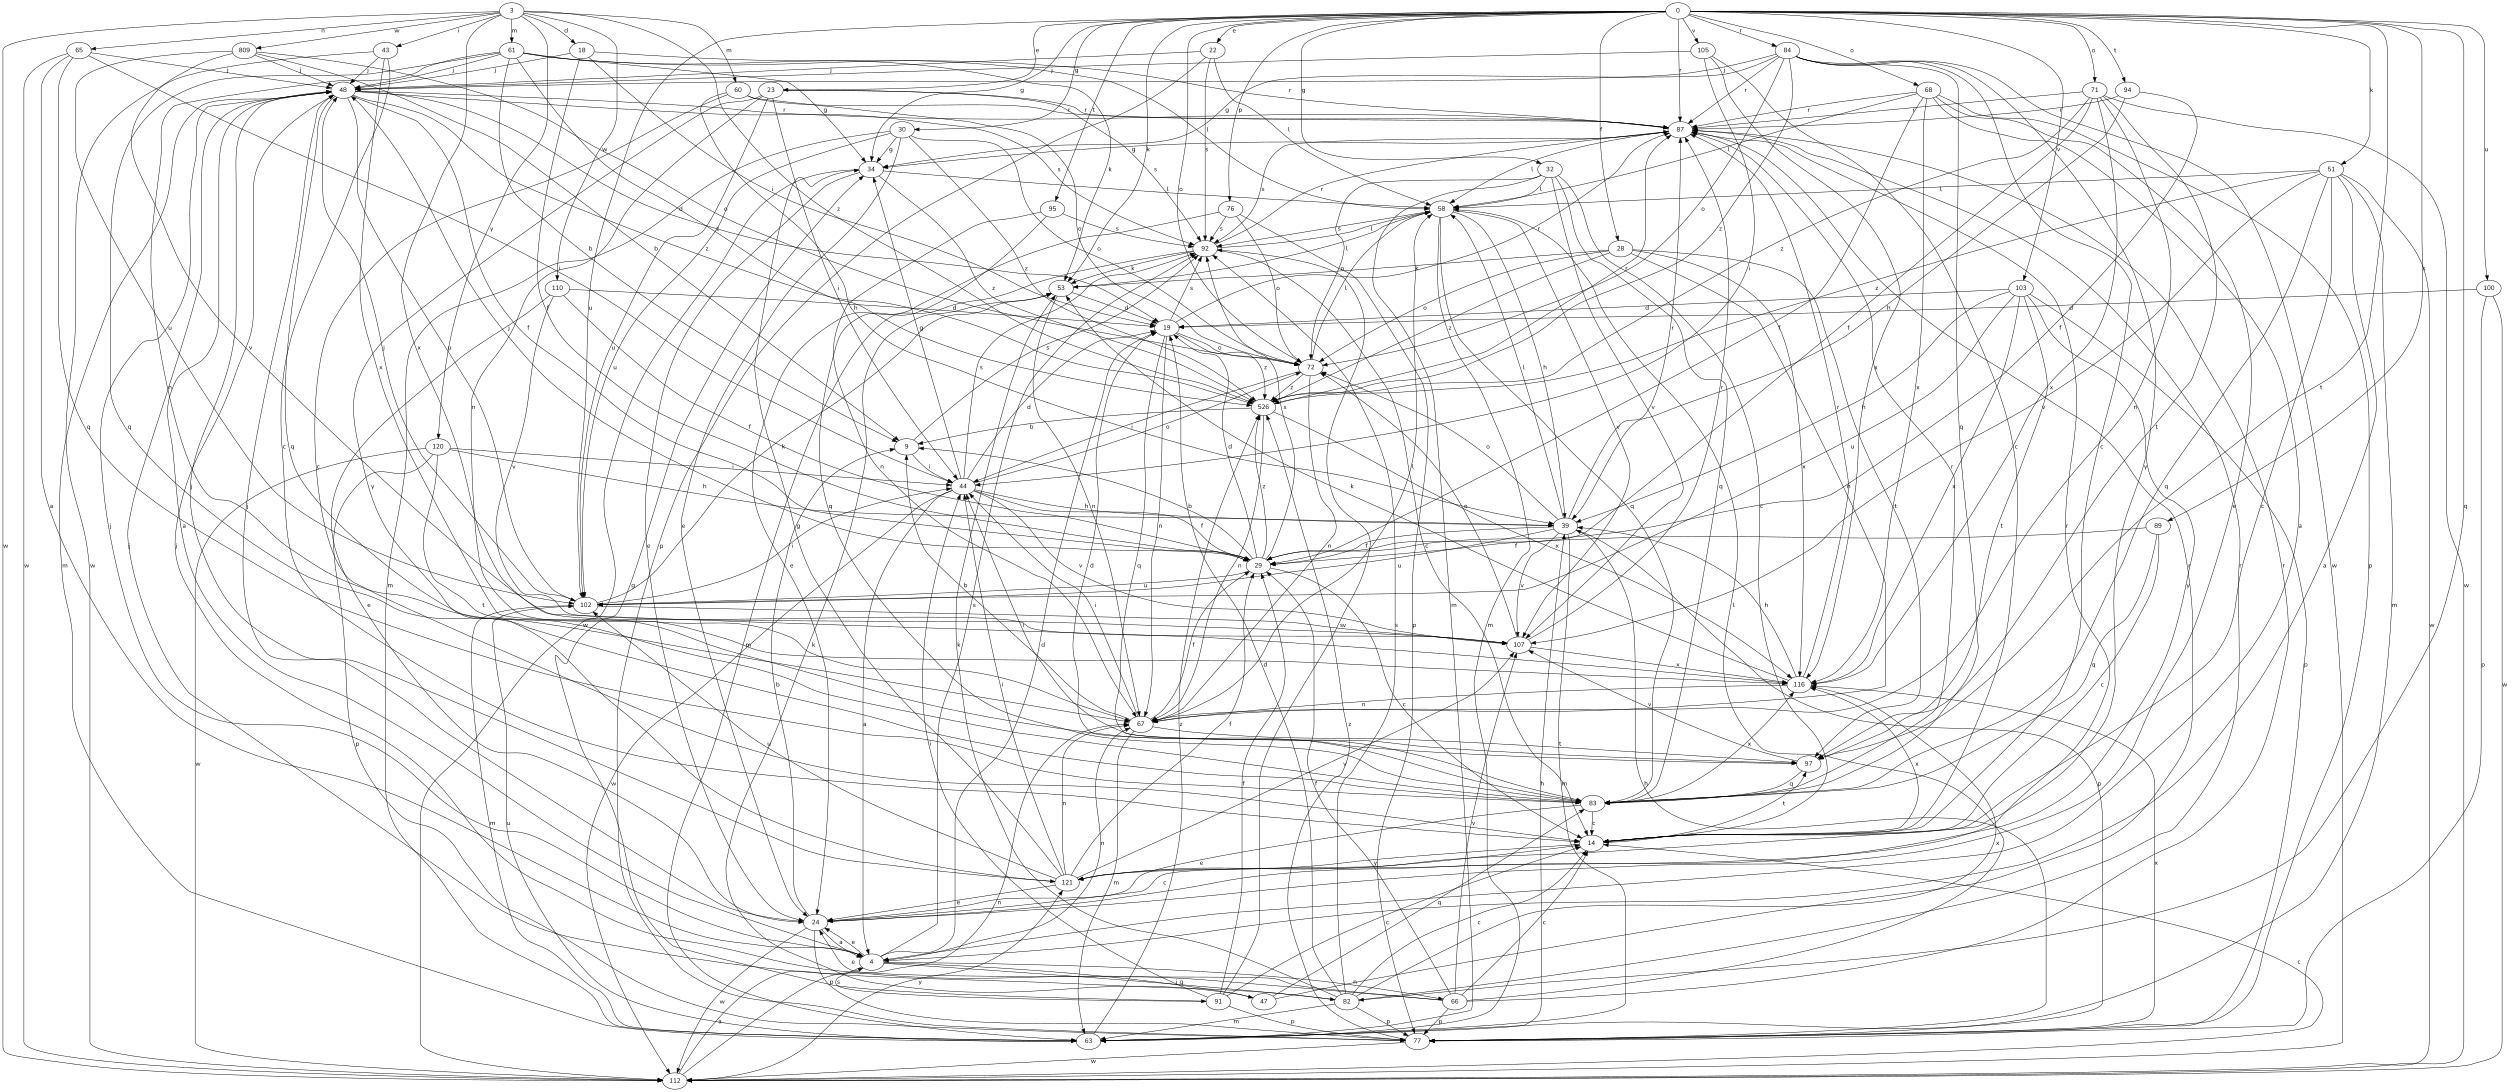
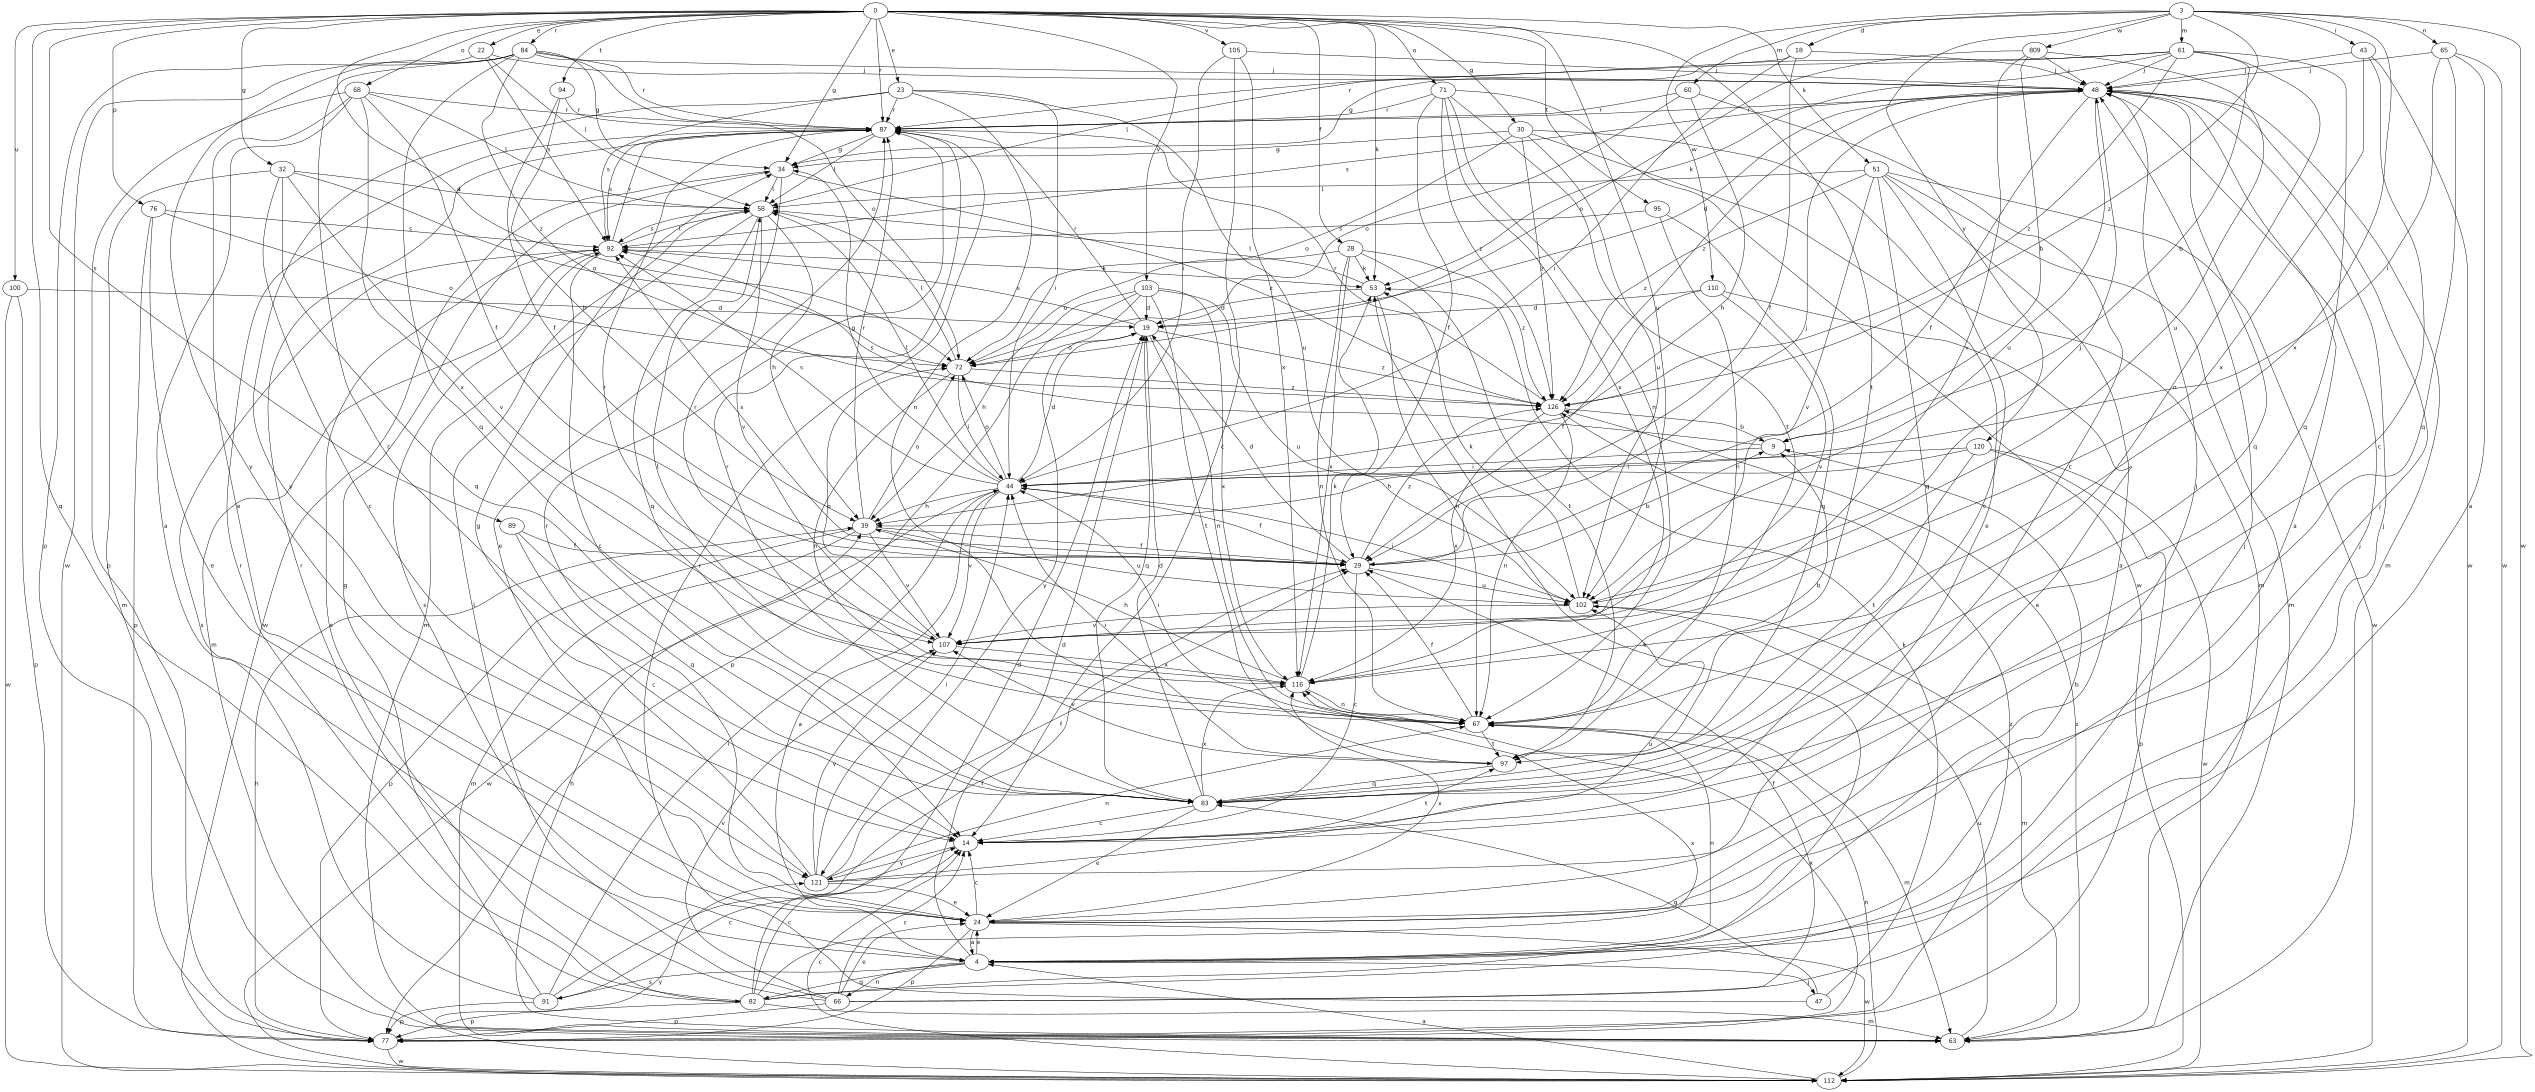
  strict digraph {
    fontname=Nunito
    node [fontname=Nunito]
    edge [fontname=Nunito]
    0
    22
    23
    28
    n5 [label=30]
    32
    34
    51
    53
    68
    71
    72
    76
    82
    84
    87
    89
    94
    95
    97
    100
    102
    103
    105
    48
    92
    58
    77
    67
    44
    121
    116
-   126 [label=526]
+   126
    24
    63
    14
    83
    107
    112
    4
    19
    29
    39
    3
    18
    43
    60
    61
    65
    n50 [label=809]
    110
    120
    9
    47
    66
    91
    0 -> 22 [label=e]
    0 -> 23 [label=e]
    0 -> 28 [label=f]
    0 -> n5 [label=g]
    0 -> 32 [label=g]
    0 -> 34 [label=g]
    0 -> 51 [label=k]
    0 -> 53 [label=k]
    0 -> 68 [label=o]
    0 -> 71 [label=o]
    0 -> 72 [label=o]
    0 -> 76 [label=p]
    0 -> 82 [label=q]
    0 -> 84 [label=r]
    0 -> 87 [label=r]
    0 -> 89 [label=s]
    0 -> 94 [label=t]
    0 -> 95 [label=t]
    0 -> 97 [label=t]
    0 -> 100 [label=u]
    0 -> 102 [label=u]
    0 -> 103 [label=v]
    0 -> 105 [label=v]
    22 -> 48 [label=j]
    22 -> 92 [label=s]
    22 -> 58 [label=l]
    22 -> 77 [label=p]
    23 -> 87 [label=r]
    23 -> 102 [label=u]
    23 -> 92 [label=s]
    23 -> 67 [label=n]
    23 -> 44 [label=i]
    23 -> 121 [label=y]
    28 -> 53 [label=k]
    28 -> 72 [label=o]
    28 -> 97 [label=t]
    28 -> 67 [label=n]
    28 -> 116 [label=x]
    28 -> 126 [label=z]
    n5 -> 34 [label=g]
    n5 -> 72 [label=o]
    n5 -> 102 [label=u]
    n5 -> 126 [label=z]
    n5 -> 24 [label=e]
    n5 -> 63 [label=m]
    32 -> 72 [label=o]
    32 -> 58 [label=l]
    32 -> 63 [label=m]
    32 -> 14 [label=c]
    32 -> 83 [label=q]
    32 -> 107 [label=v]
    34 -> 58 [label=l]
    34 -> 126 [label=z]
    34 -> 24 [label=e]
    34 -> 112 [label=w]
    51 -> 58 [label=l]
    51 -> 126 [label=z]
    51 -> 63 [label=m]
    51 -> 14 [label=c]
    51 -> 83 [label=q]
    51 -> 107 [label=v]
    51 -> 112 [label=w]
    51 -> 4 [label=a]
    53 -> 58 [label=l]
    53 -> 67 [label=n]
    53 -> 19 [label=d]
    68 -> 87 [label=r]
    68 -> 58 [label=l]
    68 -> 77 [label=p]
    68 -> 116 [label=x]
    68 -> 24 [label=e]
    68 -> 4 [label=a]
    68 -> 29 [label=f]
    71 -> 87 [label=r]
    71 -> 97 [label=t]
    71 -> 67 [label=n]
    71 -> 116 [label=x]
    71 -> 126 [label=z]
    71 -> 112 [label=w]
    71 -> 29 [label=f]
    72 -> 58 [label=l]
    72 -> 67 [label=n]
    72 -> 44 [label=i]
    72 -> 126 [label=z]
    76 -> 72 [label=o]
    76 -> 92 [label=s]
    76 -> 77 [label=p]
    76 -> 24 [label=e]
    82 -> 53 [label=k]
    82 -> 87 [label=r]
    82 -> 48 [label=j]
    82 -> 92 [label=s]
    82 -> 77 [label=p]
    82 -> 116 [label=x]
    82 -> 63 [label=m]
    82 -> 14 [label=c]
    82 -> 19 [label=d]
    84 -> 34 [label=g]
    84 -> 72 [label=o]
    84 -> 87 [label=r]
    84 -> 48 [label=j]
    84 -> 121 [label=y]
    84 -> 126 [label=z]
    84 -> 14 [label=c]
    84 -> 83 [label=q]
    84 -> 112 [label=w]
    87 -> 34 [label=g]
    87 -> 92 [label=s]
    87 -> 58 [label=l]
    89 -> 14 [label=c]
    89 -> 83 [label=q]
    89 -> 29 [label=f]
    94 -> 87 [label=r]
    94 -> 29 [label=f]
    94 -> 39 [label=h]
    95 -> 92 [label=s]
    95 -> 67 [label=n]
    95 -> 83 [label=q]
    97 -> 44 [label=i]
    97 -> 83 [label=q]
    97 -> 107 [label=v]
    100 -> 77 [label=p]
    100 -> 112 [label=w]
    100 -> 19 [label=d]
    102 -> 53 [label=k]
    102 -> 48 [label=j]
    102 -> 44 [label=i]
    102 -> 63 [label=m]
    102 -> 107 [label=v]
    103 -> 97 [label=t]
    103 -> 102 [label=u]
    103 -> 77 [label=p]
    103 -> 121 [label=y]
    103 -> 116 [label=x]
    103 -> 19 [label=d]
    103 -> 39 [label=h]
    105 -> 48 [label=j]
    105 -> 44 [label=i]
    105 -> 116 [label=x]
    105 -> 14 [label=c]
    48 -> 87 [label=r]
    48 -> 102 [label=u]
    48 -> 92 [label=s]
    48 -> 126 [label=z]
    48 -> 63 [label=m]
    48 -> 83 [label=q]
    48 -> 4 [label=a]
    48 -> 19 [label=d]
    48 -> 29 [label=f]
    92 -> 53 [label=k]
    92 -> 87 [label=r]
    92 -> 58 [label=l]
    92 -> 63 [label=m]
    92 -> 14 [label=c]
    58 -> 92 [label=s]
    58 -> 63 [label=m]
    58 -> 83 [label=q]
    58 -> 107 [label=v]
    58 -> 39 [label=h]
    77 -> 116 [label=x]
    77 -> 126 [label=z]
    77 -> 112 [label=w]
    77 -> 39 [label=h]
    67 -> 97 [label=t]
    67 -> 58 [label=l]
    67 -> 44 [label=i]
    67 -> 63 [label=m]
    67 -> 29 [label=f]
    67 -> 9 [label=b]
    44 -> 34 [label=g]
    44 -> 72 [label=o]
    44 -> 92 [label=s]
    44 -> 107 [label=v]
    44 -> 112 [label=w]
    44 -> 4 [label=a]
    44 -> 19 [label=d]
    44 -> 29 [label=f]
    44 -> 39 [label=h]
    121 -> 34 [label=g]
    121 -> 102 [label=u]
    121 -> 48 [label=j]
    121 -> 67 [label=n]
    121 -> 44 [label=i]
    121 -> 24 [label=e]
    121 -> 107 [label=v]
    121 -> 29 [label=f]
    116 -> 53 [label=k]
    116 -> 87 [label=r]
    116 -> 67 [label=n]
    116 -> 39 [label=h]
    126 -> 87 [label=r]
    126 -> 67 [label=n]
    126 -> 116 [label=x]
    126 -> 9 [label=b]
    24 -> 87 [label=r]
    24 -> 48 [label=j]
    24 -> 77 [label=p]
-   14 -> 116 [label=x]
+   24 -> 116 [label=x]
    24 -> 14 [label=c]
    24 -> 112 [label=w]
    24 -> 4 [label=a]
    24 -> 9 [label=b]
    63 -> 102 [label=u]
    63 -> 126 [label=z]
    63 -> 39 [label=h]
    14 -> 97 [label=t]
    14 -> 121 [label=y]
    83 -> 87 [label=r]
    83 -> 116 [label=x]
    83 -> 24 [label=e]
    83 -> 14 [label=c]
    83 -> 19 [label=d]
    107 -> 72 [label=o]
    107 -> 87 [label=r]
    107 -> 116 [label=x]
    112 -> 67 [label=n]
    112 -> 121 [label=y]
    112 -> 14 [label=c]
    112 -> 4 [label=a]
    4 -> 82 [label=q]
    4 -> 48 [label=j]
    4 -> 92 [label=s]
    4 -> 67 [label=n]
    4 -> 24 [label=e]
    4 -> 19 [label=d]
    4 -> 47 [label=j]
    4 -> 66 [label=n]
    4 -> 91 [label=s]
    19 -> 72 [label=o]
    19 -> 87 [label=r]
    19 -> 92 [label=s]
    19 -> 67 [label=n]
    19 -> 126 [label=z]
    19 -> 83 [label=q]
    29 -> 102 [label=u]
    29 -> 48 [label=j]
    29 -> 92 [label=s]
    29 -> 126 [label=z]
    29 -> 14 [label=c]
    29 -> 19 [label=d]
    29 -> 9 [label=b]
    39 -> 72 [label=o]
    39 -> 87 [label=r]
    39 -> 102 [label=u]
-   39 -> 58 [label=l]
+   44 -> 58 [label=l]
    39 -> 77 [label=p]
    39 -> 63 [label=m]
    39 -> 107 [label=v]
    39 -> 29 [label=f]
    3 -> 116 [label=x]
    3 -> 126 [label=z]
    3 -> 112 [label=w]
    3 -> 18 [label=d]
    3 -> 43 [label=i]
    3 -> 60 [label=m]
    3 -> 61 [label=m]
    3 -> 65 [label=n]
    3 -> n50 [label=w]
    3 -> 110 [label=w]
    3 -> 120 [label=y]
    18 -> 48 [label=j]
    18 -> 58 [label=l]
-   18 -> 19 [label=i]
+   18 -> 44 [label=i]
    18 -> 29 [label=f]
    43 -> 48 [label=j]
    43 -> 116 [label=x]
    43 -> 14 [label=c]
    43 -> 112 [label=w]
    60 -> 72 [label=o]
    60 -> 87 [label=r]
    60 -> 14 [label=c]
    60 -> 39 [label=h]
    61 -> 34 [label=g]
    61 -> 53 [label=k]
    61 -> 87 [label=r]
    61 -> 48 [label=j]
    61 -> 67 [label=n]
    61 -> 126 [label=z]
    61 -> 83 [label=q]
    61 -> 9 [label=b]
    65 -> 48 [label=j]
    65 -> 44 [label=i]
    65 -> 83 [label=q]
    65 -> 112 [label=w]
    65 -> 4 [label=a]
    n50 -> 72 [label=o]
    n50 -> 102 [label=u]
    n50 -> 48 [label=j]
    n50 -> 107 [label=v]
    n50 -> 9 [label=b]
    110 -> 24 [label=e]
    110 -> 107 [label=v]
    110 -> 19 [label=d]
    110 -> 29 [label=f]
    120 -> 97 [label=t]
    120 -> 77 [label=p]
    120 -> 44 [label=i]
    120 -> 112 [label=w]
    120 -> 39 [label=h]
    9 -> 92 [label=s]
    9 -> 44 [label=i]
    47 -> 53 [label=k]
    47 -> 87 [label=r]
    47 -> 83 [label=q]
    66 -> 87 [label=r]
    66 -> 48 [label=j]
    66 -> 58 [label=l]
    66 -> 77 [label=p]
    66 -> 24 [label=e]
    66 -> 14 [label=c]
    66 -> 107 [label=v]
    66 -> 29 [label=f]
    91 -> 34 [label=g]
    91 -> 92 [label=s]
    91 -> 77 [label=p]
    91 -> 44 [label=i]
    91 -> 14 [label=c]
    91 -> 29 [label=f]
  }
